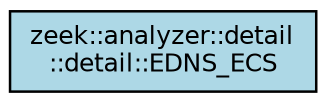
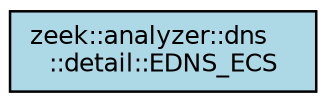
  digraph {
    rankdir=TB
-   n1 [color=black fillcolor=lightblue fontname=Helvetica fontsize=10 height=0.2 label="zeek::analyzer::detail\l::detail::EDNS_ECS" shape=record style=filled width=0.4]
+   n1 [color=black fillcolor=lightblue fontname=Helvetica fontsize=10 height=0.2 label="zeek::analyzer::dns\l::detail::EDNS_ECS" shape=record style=filled width=0.4]
  }
